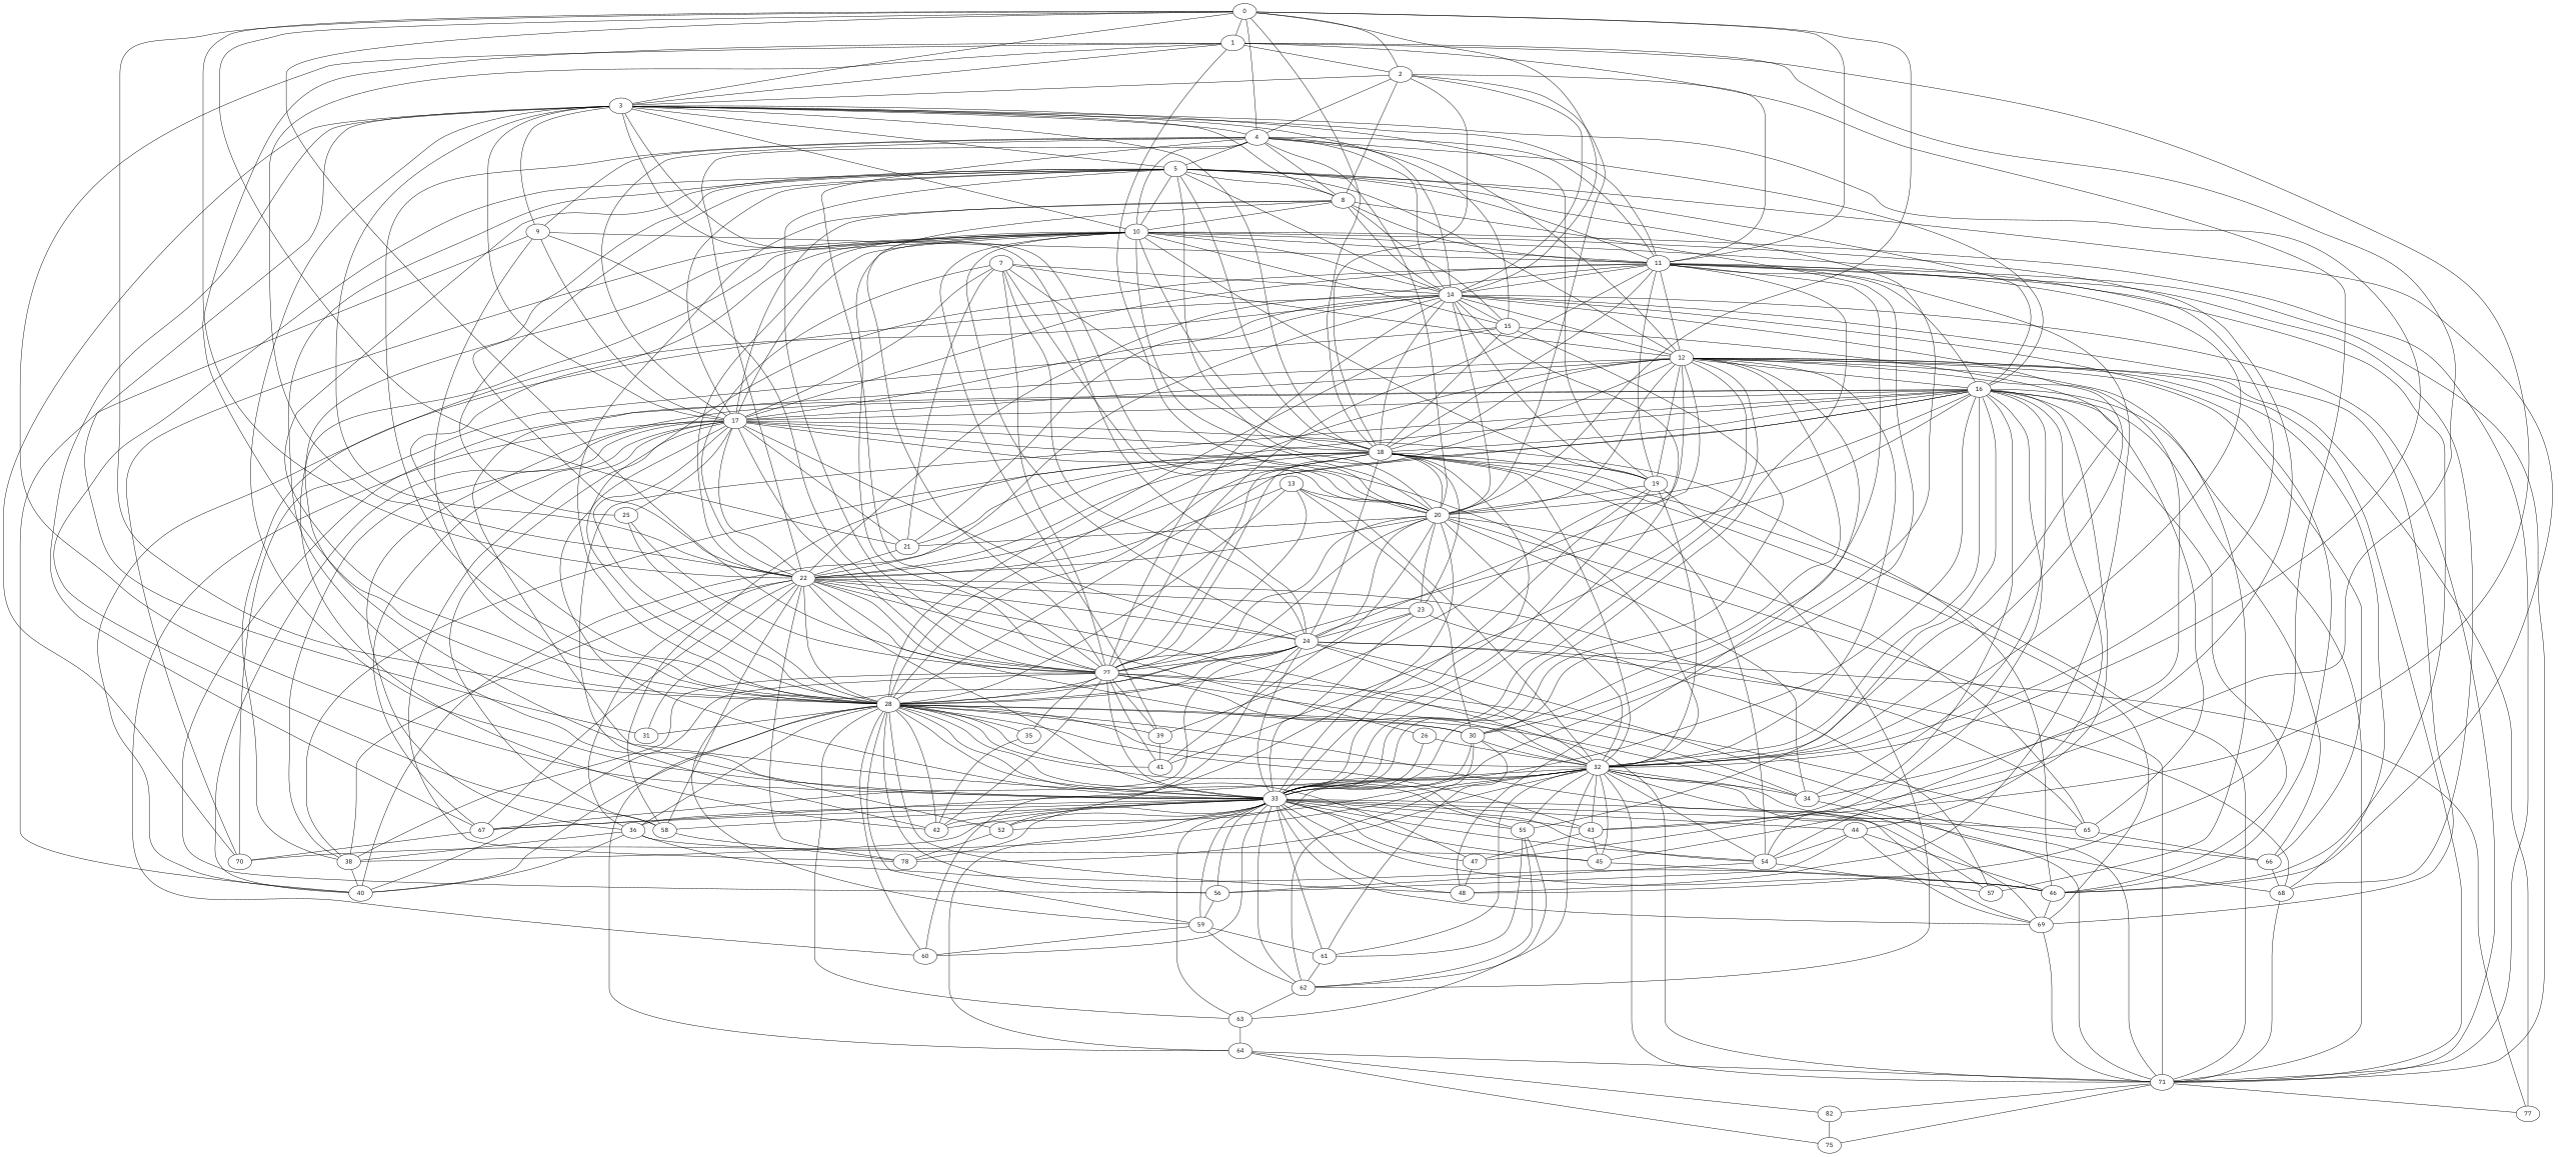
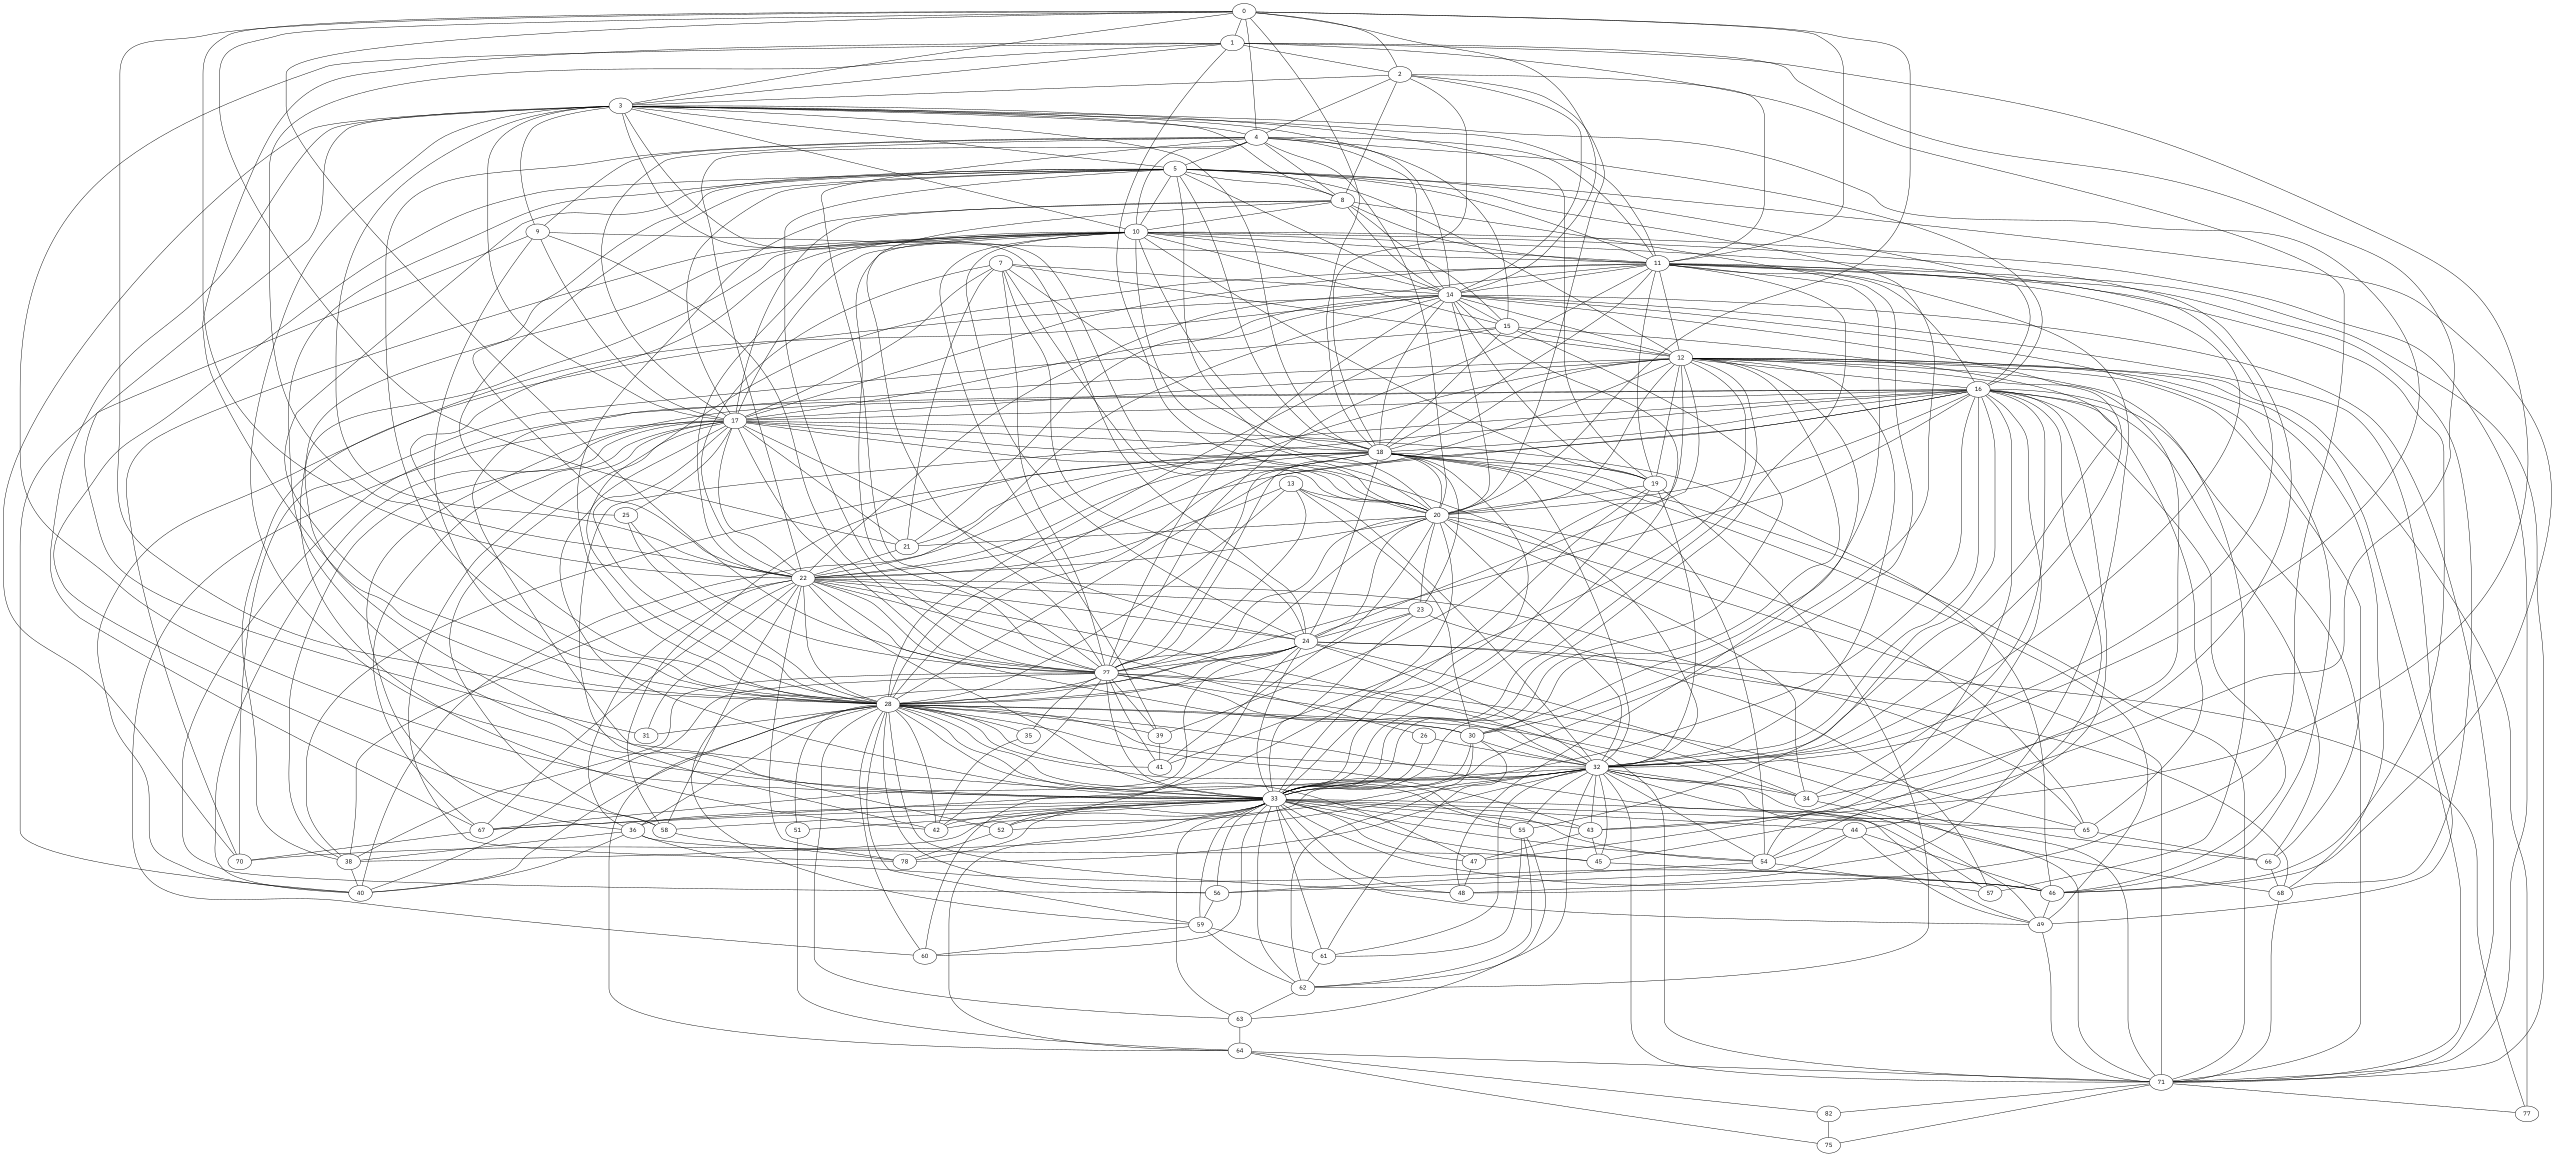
  graph {
    fontname="IBM Plex Sans"
    node [fontname="IBM Plex Sans"]
    edge [fontname="IBM Plex Sans"]
    8
    10
    11
    28
    14
    15
    33
    17
    27
    71
    18
    22
    20
    19
    32
    24
    70
    34
    39
    42
    48
    16
    12
    30
    46
    68
    64
    43
    47
    31
    40
    41
    54
-   49 [label=69]
+   49
    36
    56
    55
    60
    59
    35
    63
+   51
    21
    38
    67
    58
    52
    57
    45
    44
    65
    78
    62
    61
    25
    75
    n57 [label=82]
    77
    23
    26
    66
    0
    1
    3
    2
    4
    9
    5
    7
    13
    8 -- 10
    8 -- 11
    8 -- 28
    8 -- 14
    8 -- 15
    8 -- 33
    8 -- 17
    8 -- 27
    10 -- 11
    10 -- 28
    10 -- 14
    10 -- 15
    10 -- 33
    10 -- 17
    10 -- 27
    10 -- 71
    10 -- 18
    10 -- 22
    10 -- 20
    10 -- 19
    10 -- 32
    10 -- 24
    10 -- 70
    10 -- 34
    10 -- 39
    10 -- 42
    11 -- 28
    11 -- 14
    11 -- 33
    11 -- 17
    11 -- 27
    11 -- 71
    11 -- 18
    11 -- 22
    11 -- 19
    11 -- 32
    11 -- 48
    11 -- 16
    11 -- 12
    11 -- 30
    11 -- 46
    11 -- 68
    28 -- 33
    28 -- 32
    28 -- 34
    28 -- 39
    28 -- 42
    28 -- 48
    28 -- 30
    28 -- 64
    28 -- 43
    28 -- 47
    28 -- 31
    28 -- 40
    28 -- 41
    28 -- 54
    28 -- 49
    28 -- 36
    28 -- 56
    28 -- 55
    28 -- 60
    28 -- 59
    28 -- 35
    28 -- 63
+   28 -- 51
    14 -- 15
    14 -- 33
    14 -- 17
    14 -- 27
    14 -- 71
    14 -- 18
    14 -- 22
    14 -- 20
    14 -- 19
    14 -- 32
    14 -- 46
    14 -- 40
    14 -- 49
    14 -- 21
    14 -- 38
    15 -- 28
    15 -- 33
    15 -- 18
    15 -- 32
    15 -- 70
    33 -- 42
    33 -- 48
    33 -- 46
    33 -- 64
    33 -- 43
    33 -- 47
    33 -- 54
    33 -- 49
    33 -- 36
    33 -- 56
    33 -- 55
    33 -- 60
    33 -- 59
    33 -- 63
+   33 -- 51
    33 -- 38
    33 -- 67
    33 -- 58
    33 -- 52
    33 -- 57
    33 -- 45
    33 -- 44
    33 -- 65
    33 -- 78
    33 -- 62
    33 -- 61
    17 -- 28
    17 -- 33
    17 -- 27
    17 -- 18
    17 -- 22
    17 -- 20
    17 -- 32
    17 -- 24
    17 -- 46
    17 -- 40
    17 -- 60
    17 -- 21
    17 -- 38
    17 -- 67
    17 -- 58
    17 -- 78
    17 -- 25
    27 -- 28
    27 -- 33
    27 -- 71
    27 -- 32
    27 -- 34
    27 -- 39
    27 -- 42
    27 -- 40
    27 -- 41
    27 -- 35
    27 -- 38
    27 -- 65
    71 -- 75
    71 -- n57
    71 -- 77
    18 -- 28
    18 -- 33
    18 -- 27
    18 -- 71
    18 -- 22
    18 -- 20
    18 -- 19
    18 -- 32
    18 -- 24
    18 -- 40
    18 -- 54
    18 -- 49
    18 -- 21
    18 -- 38
    18 -- 23
    22 -- 28
    22 -- 33
    22 -- 27
    22 -- 32
    22 -- 24
    22 -- 30
    22 -- 31
    22 -- 36
    22 -- 38
    22 -- 67
    22 -- 58
    22 -- 65
    22 -- 78
    22 -- 23
    22 -- 26
    20 -- 28
    20 -- 33
    20 -- 27
    20 -- 71
    20 -- 22
    20 -- 32
    20 -- 24
    20 -- 34
    20 -- 41
    20 -- 21
    20 -- 65
    20 -- 23
    19 -- 33
    19 -- 20
    19 -- 32
    19 -- 52
    19 -- 62
    32 -- 33
    32 -- 71
    32 -- 70
    32 -- 34
    32 -- 42
    32 -- 68
    32 -- 43
    32 -- 54
    32 -- 49
    32 -- 55
    32 -- 67
    32 -- 52
    32 -- 45
    32 -- 78
    32 -- 62
    32 -- 61
    32 -- 66
    24 -- 28
    24 -- 33
    24 -- 27
    24 -- 71
    24 -- 32
    24 -- 68
    24 -- 60
    24 -- 59
    24 -- 67
    24 -- 77
    34 -- 71
    39 -- 41
    16 -- 28
    16 -- 33
    16 -- 17
    16 -- 27
    16 -- 71
    16 -- 18
    16 -- 22
    16 -- 20
    16 -- 32
    16 -- 34
    16 -- 42
    16 -- 46
    16 -- 43
    16 -- 54
    16 -- 36
    16 -- 56
    16 -- 55
    16 -- 58
    16 -- 45
    16 -- 44
    16 -- 65
    16 -- 66
    12 -- 28
    12 -- 14
    12 -- 33
    12 -- 17
    12 -- 27
    12 -- 71
    12 -- 18
    12 -- 20
    12 -- 19
    12 -- 32
    12 -- 24
    12 -- 39
    12 -- 48
    12 -- 16
    12 -- 30
    12 -- 68
    12 -- 41
    12 -- 54
    12 -- 52
    12 -- 57
    12 -- 77
    12 -- 66
    30 -- 33
    30 -- 32
    30 -- 62
    30 -- 61
    46 -- 49
    68 -- 71
    64 -- 71
    64 -- 75
    64 -- n57
    43 -- 47
    43 -- 45
    47 -- 48
    54 -- 56
    54 -- 57
    49 -- 71
    36 -- 46
    36 -- 40
    36 -- 38
    36 -- 45
    56 -- 59
    55 -- 63
    55 -- 62
    55 -- 61
    59 -- 60
    59 -- 62
    59 -- 61
    35 -- 42
    63 -- 64
+   51 -- 64
    21 -- 22
    38 -- 40
    67 -- 70
    58 -- 78
    52 -- 78
    45 -- 46
    44 -- 46
    44 -- 54
    44 -- 49
    44 -- 56
    65 -- 66
    62 -- 63
    61 -- 62
    25 -- 28
    25 -- 27
    n57 -- 75
    23 -- 28
    23 -- 33
    23 -- 24
    23 -- 57
    26 -- 33
    26 -- 32
    66 -- 68
    0 -- 11
    0 -- 28
    0 -- 14
    0 -- 27
    0 -- 18
    0 -- 22
    0 -- 20
    0 -- 21
    0 -- 1
    0 -- 3
    0 -- 2
    0 -- 4
    1 -- 28
    1 -- 33
    1 -- 22
    1 -- 20
    1 -- 48
    1 -- 43
    1 -- 47
    1 -- 3
    1 -- 2
    3 -- 8
    3 -- 10
    3 -- 11
    3 -- 14
    3 -- 33
    3 -- 17
    3 -- 18
    3 -- 22
    3 -- 20
    3 -- 19
    3 -- 32
    3 -- 24
    3 -- 70
    3 -- 31
    3 -- 67
    3 -- 4
    3 -- 9
    3 -- 5
    2 -- 8
    2 -- 11
    2 -- 14
    2 -- 18
    2 -- 20
    2 -- 3
    2 -- 4
    4 -- 8
    4 -- 10
    4 -- 11
    4 -- 28
    4 -- 14
    4 -- 15
    4 -- 17
    4 -- 27
    4 -- 22
    4 -- 20
    4 -- 16
-   4 -- 12
+   15 -- 12
    4 -- 9
    4 -- 5
    9 -- 11
    9 -- 28
    9 -- 17
    9 -- 27
    9 -- 40
    5 -- 8
    5 -- 10
    5 -- 11
    5 -- 28
    5 -- 14
    5 -- 33
    5 -- 17
    5 -- 27
    5 -- 18
    5 -- 22
    5 -- 20
    5 -- 16
    5 -- 12
    5 -- 30
    5 -- 46
    5 -- 58
    5 -- 25
    7 -- 14
    7 -- 17
    7 -- 27
    7 -- 18
    7 -- 22
    7 -- 20
    7 -- 24
    7 -- 12
    7 -- 21
    13 -- 28
    13 -- 27
    13 -- 22
    13 -- 20
    13 -- 32
    13 -- 30
  }
